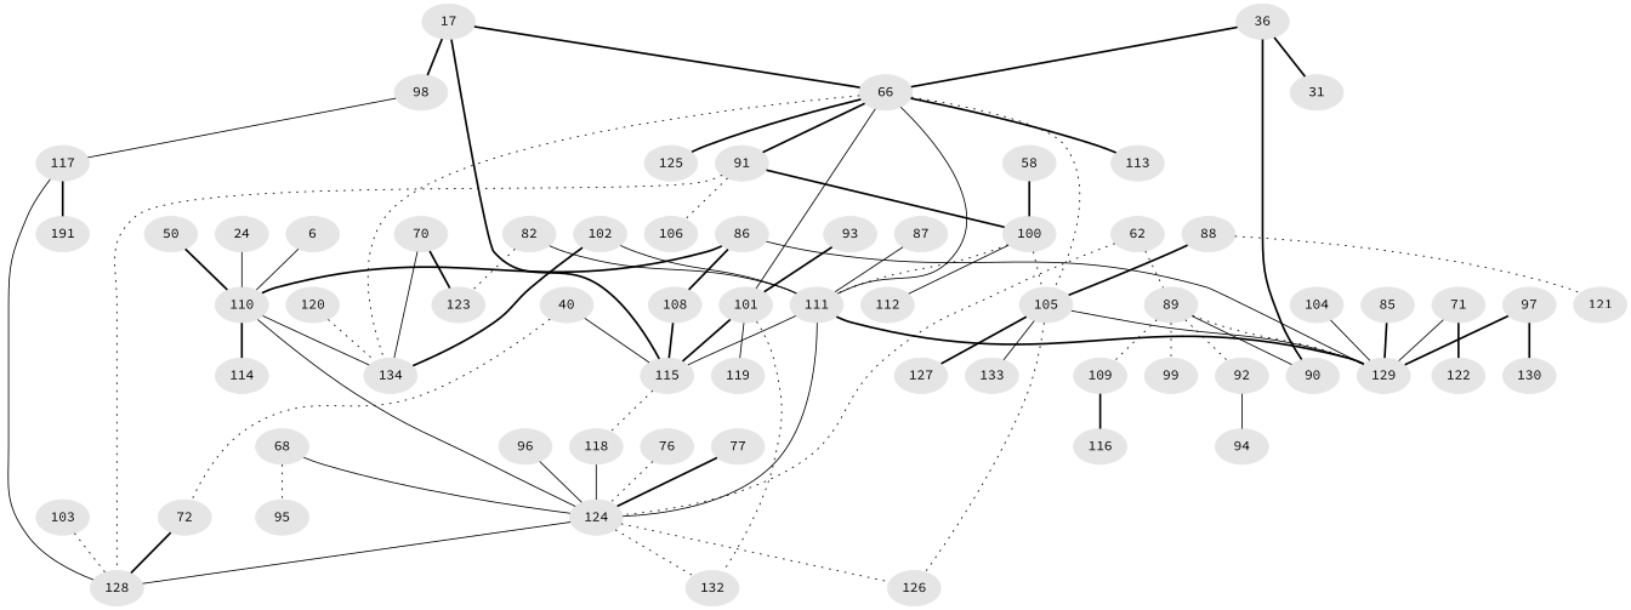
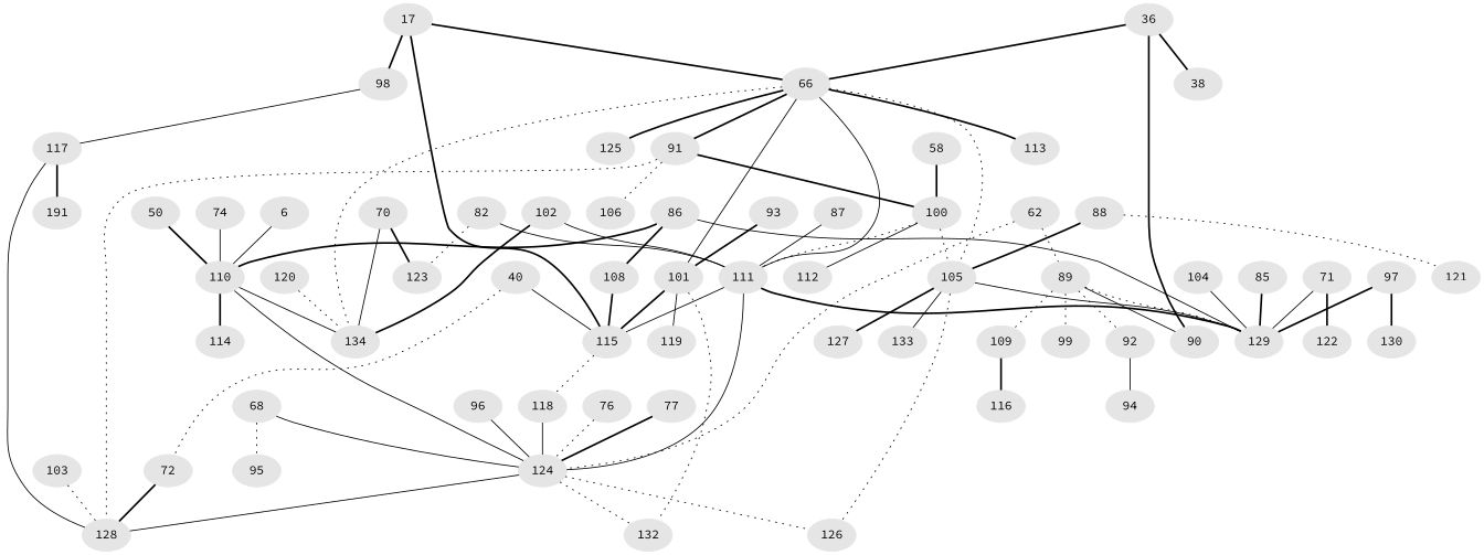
  graph {
    fontname="Source Code Pro"
    node [color=gray90 fontname="Source Code Pro" style=filled]
    edge [fontname="Source Code Pro" style=bold]
    110 [super="+5+10"]
    124 [super="+46+80"]
    134 [super="+73"]
    114
    6
    66 [super="+39+26+28+49"]
    91 [super="+24"]
    101 [super="+84"]
    105 [super="+9+8+43+52"]
    111 [super="+30+29+64+79"]
    113
    125
    17
    98 [super="+59"]
    115 [super="+20+25"]
    117 [super="+81"]
    118
    36 [super="+16"]
-   38 [label=31]
+   38
    90
    40
    72
    128 [super="+48+75"]
    50
    100 [super="+34"]
    112
    58
    89 [super="+41+57"]
    129 [super="+69+23+21+14"]
    92 [super="+54"]
    99
    109
    62
    132
    126
    106
    119
    127
    133
    68
    95
    70
    123
    71
    122
-   74 [label=24]
+   74
    76
    77
    82 [super="+67"]
    85
    86 [super="+83+78"]
    108
    87
    88 [super="+63"]
    121
    94
    116
    93
    96
    97 [super="+33"]
    130
    n62 [label=191]
    102
    103
    104
    120
    110 -- 124 [style=solid weight=2]
    110 -- 134 [style=solid]
    110 -- 114
    124 -- 128 [style=solid]
    124 -- 132 [style=dotted]
    124 -- 126 [style=dotted]
    6 -- 110 [style=solid]
    66 -- 134 [style=dotted]
    66 -- 91
    66 -- 101 [style=solid]
    66 -- 105 [style=dotted]
    66 -- 111 [style=solid weight=2]
    66 -- 113
    66 -- 125
    91 -- 128 [style=dotted]
    91 -- 100 [weight=2]
    91 -- 106 [style=dotted]
    101 -- 115 [weight=2]
    101 -- 132 [style=dotted]
    101 -- 119 [style=solid]
    105 -- 129 [style=solid]
    105 -- 126 [style=dotted]
    105 -- 127
    105 -- 133 [style=solid]
    111 -- 124 [style=solid]
    111 -- 115 [style=solid]
    111 -- 129
    17 -- 66
    17 -- 98 [weight=2]
    17 -- 115
    98 -- 117 [style=solid]
    115 -- 118 [style=dotted]
    117 -- 128 [style=solid]
    117 -- n62
    118 -- 124 [style=solid weight=2]
    36 -- 66
    36 -- 38
    36 -- 90
    40 -- 115 [style=solid]
    40 -- 72 [style=dotted]
    72 -- 128
    50 -- 110
    100 -- 105 [style=dotted]
    100 -- 111 [style=dotted]
    100 -- 112 [style=solid]
    58 -- 100
    89 -- 90 [style=solid]
    89 -- 129 [style=dotted weight=2]
    89 -- 92 [style=dotted]
    89 -- 99 [style=dotted]
    89 -- 109 [style=dotted]
    92 -- 94 [style=solid]
    109 -- 116
    62 -- 124 [style=dotted]
    62 -- 89 [style=dotted]
    68 -- 124 [style=solid]
    68 -- 95 [style=dotted]
    70 -- 134 [style=solid]
    70 -- 123
    71 -- 129 [style=solid]
    71 -- 122
    74 -- 110 [style=solid]
    76 -- 124 [style=dotted]
    77 -- 124
    82 -- 111 [style=solid]
    82 -- 123 [style=dotted weight=2]
    85 -- 129
    86 -- 110
    86 -- 129 [style=solid]
    86 -- 108
    108 -- 115
    87 -- 111 [style=solid]
    88 -- 105
    88 -- 121 [style=dotted]
    93 -- 101
    96 -- 124 [style=solid]
    97 -- 129
    97 -- 130
    102 -- 134
    102 -- 111 [style=solid]
    103 -- 128 [style=dotted]
    104 -- 129 [style=solid]
    120 -- 134 [style=dotted]
  }
